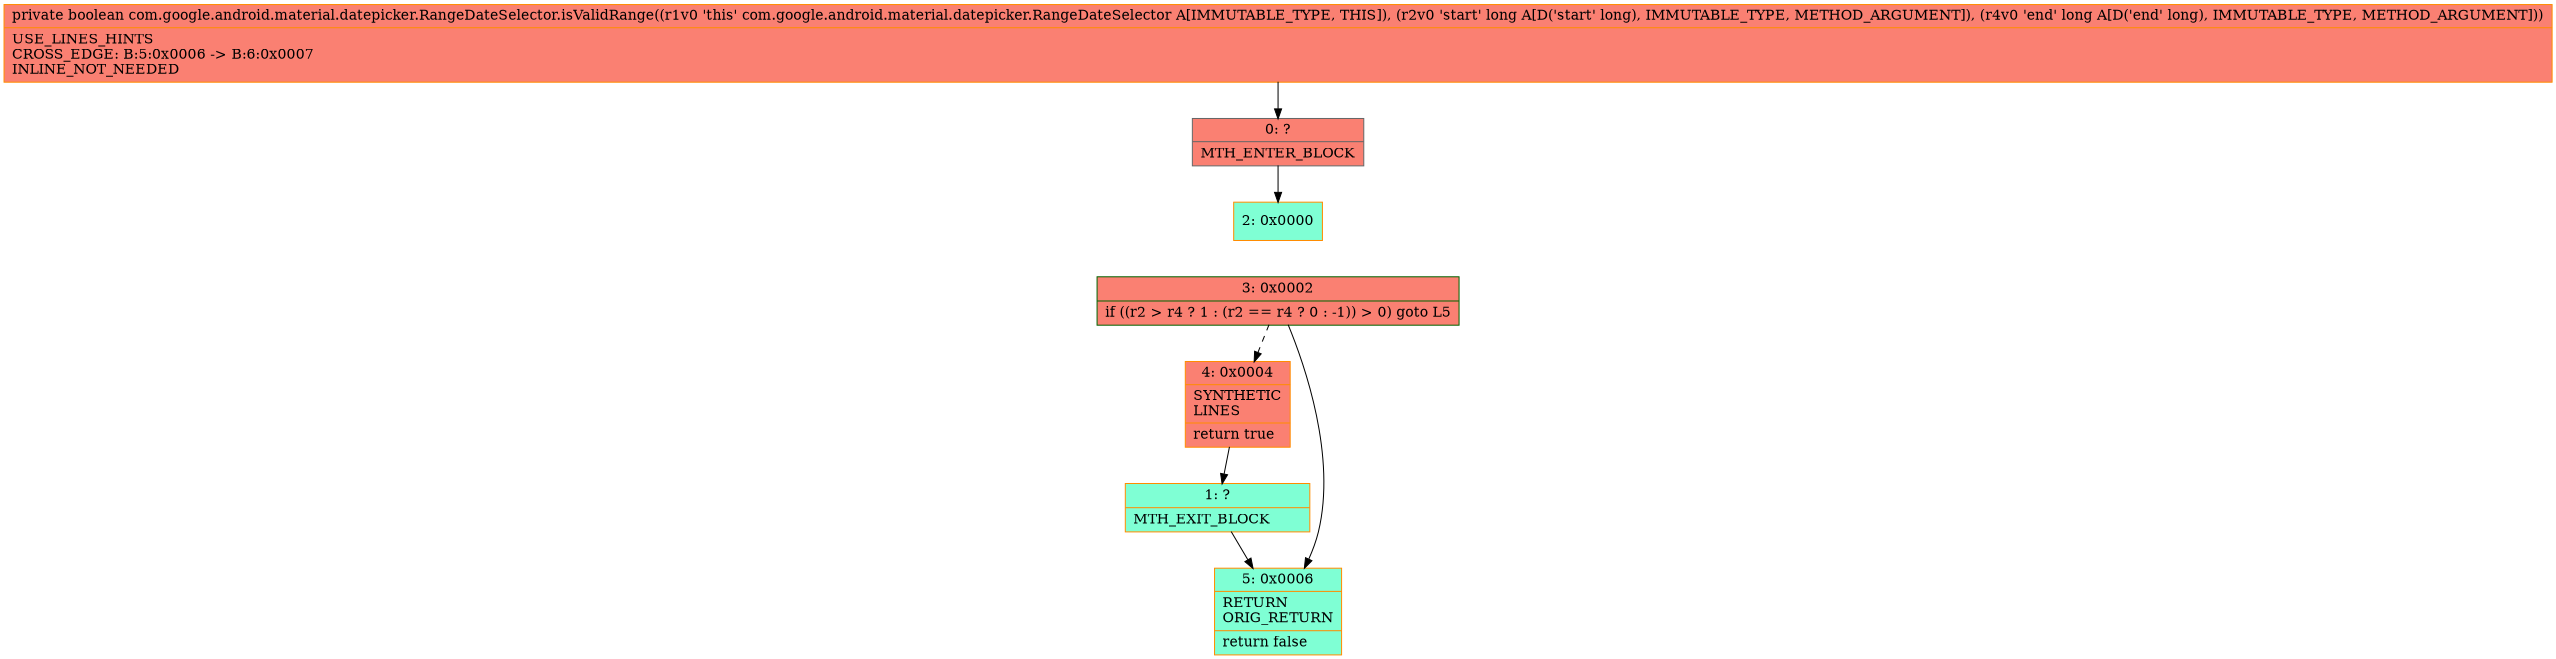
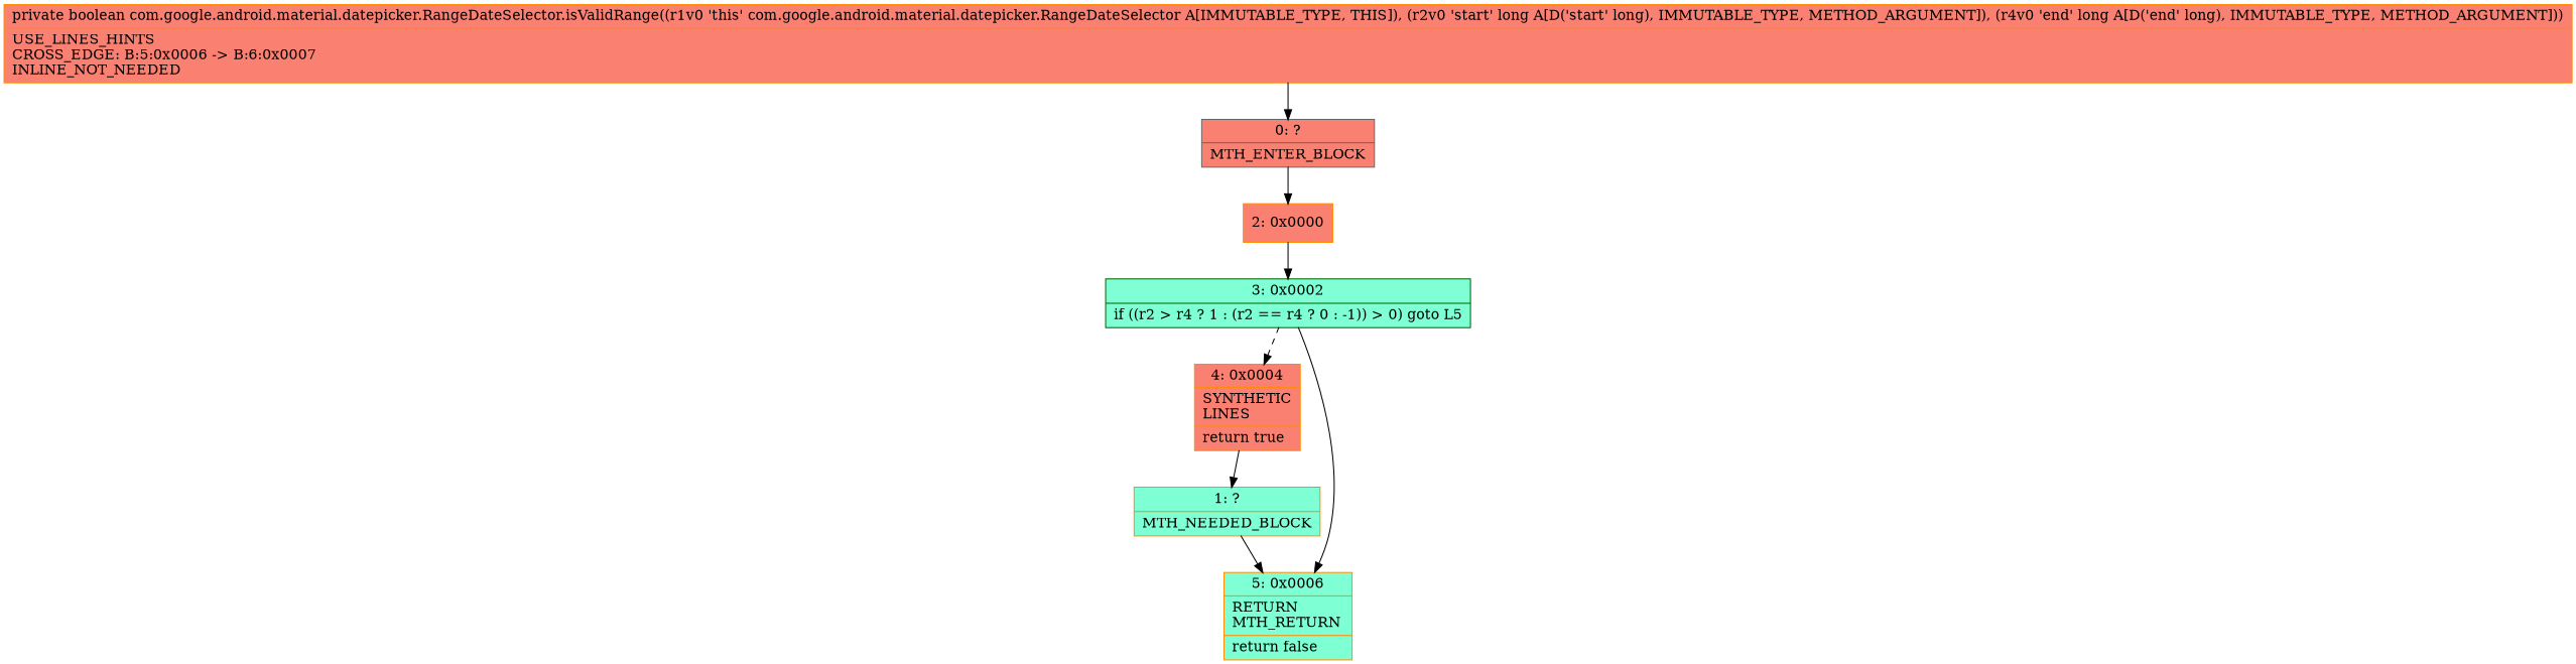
  digraph {
    node [color=darkorange fillcolor=aquamarine shape=record style=filled]
    n1 [color=gray40 fillcolor=salmon label="{0\:\ ?|MTH_ENTER_BLOCK\l}"]
-   n2 [label="{2\:\ 0x0000}"]
-   n3 [color=darkgreen fillcolor=salmon label="{3\:\ 0x0002|if ((r2 \> r4 ? 1 : (r2 == r4 ? 0 : \-1)) \> 0) goto L5\l}"]
+   n2 [fillcolor=salmon label="{2\:\ 0x0000}"]
+   n3 [color=darkgreen label="{3\:\ 0x0002|if ((r2 \> r4 ? 1 : (r2 == r4 ? 0 : \-1)) \> 0) goto L5\l}"]
    n4 [fillcolor=salmon label="{4\:\ 0x0004|SYNTHETIC\lLINES\l|return true\l}"]
-   n5 [label="{5\:\ 0x0006|RETURN\lORIG_RETURN\l|return false\l}"]
-   n6 [label="{1\:\ ?|MTH_EXIT_BLOCK\l}"]
+   n5 [label="{5\:\ 0x0006|RETURN\lMTH_RETURN\l|return false\l}"]
+   n6 [label="{1\:\ ?|MTH_NEEDED_BLOCK\l}"]
    n7 [fillcolor=salmon label="{private boolean com.google.android.material.datepicker.RangeDateSelector.isValidRange((r1v0 'this' com.google.android.material.datepicker.RangeDateSelector A[IMMUTABLE_TYPE, THIS]), (r2v0 'start' long A[D('start' long), IMMUTABLE_TYPE, METHOD_ARGUMENT]), (r4v0 'end' long A[D('end' long), IMMUTABLE_TYPE, METHOD_ARGUMENT]))  | USE_LINES_HINTS\lCROSS_EDGE: B:5:0x0006 \-\> B:6:0x0007\lINLINE_NOT_NEEDED\l}"]
    n1 -> n2
+   n2 -> n3
    n3 -> n4 [style=dashed]
    n3 -> n5
    n4 -> n6
    n6 -> n5
    n7 -> n1
  }
